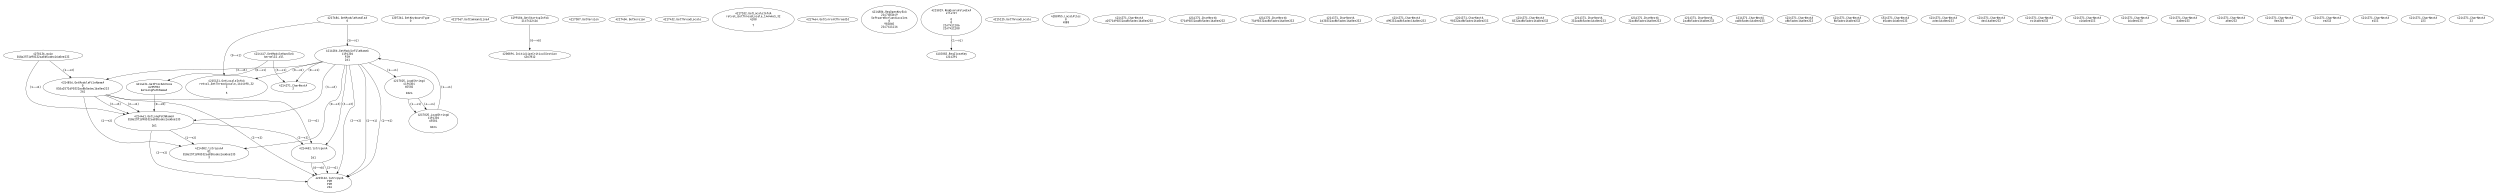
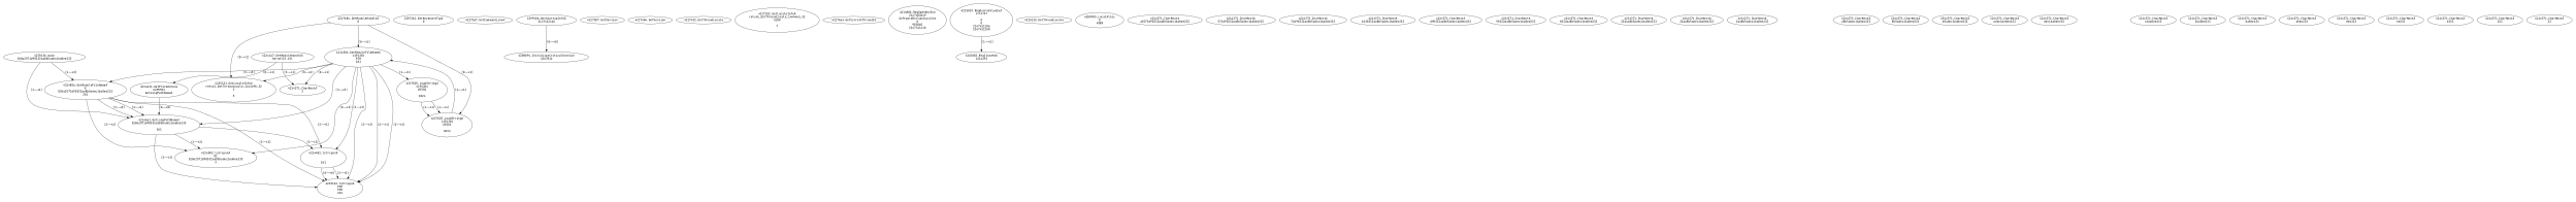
  digraph {
    fontname="JetBrains Mono"
    node [fontname="JetBrains Mono"]
    edge [fontname="JetBrains Mono"]
    n1 [label="4270136.main\n010a2571d90332aa8b5adec16a0ee233"]
    n2 [label="4214856.GetModuleFileNameA\n0\n010a2571d90332aa8b5adec16a0ee233\n261"]
    n3 [label="4214461.GetLongPathNameA\n010a2571d90332aa8b5adec16a0ee233\n\n261"]
    n4 [label="4214582.lstrcpynA\n01\n010a2571d90332aa8b5adec16a0ee233\n3"]
    n5 [label="4214482.lstrcpynA\n\n\n261"]
    n6 [label="4215112.lstrcpynA\nPZM\nPZM\n261"]
    n7 [label="4217684.GetModuleHandleA\n0"]
    n8 [label="4214286.GetModuleFileNameA\n4194304\nPZM\n261"]
    n9 [label="4217025.LoadStringA\n4194304\n65501\n\n1024"]
    n10 [label="4215131.GetLocaleInfoA\nretval_GetThreadLocale_1444490_32\n3\n\n5"]
    n11 [label="4217025.LoadStringA\n4194304\n65502\n\n1024"]
    n12 [label="4214371.CharNextA\n3"]
    n13 [label="4207361.GetKeyboardType\n0"]
    n14 [label="4217367.GetCommandLineA\n"]
    n15 [label="4199106.GetStartupInfoA\n2147412416"]
    n16 [label="4200894.InitializeCriticalSection\n4367812"]
    n17 [label="4217387.GetVersion\n"]
    n18 [label="4217404.GetVersion\n"]
    n19 [label="4217432.GetThreadLocale\n"]
    n20 [label="4217102.GetLocaleInfoA\nretval_GetThreadLocale_1444463_32\n4100\n\n7"]
    n21 [label="4217464.GetCurrentThreadId\n"]
    n22 [label="4214886.RegOpenKeyExA\n2147483649\nSoftware\Borland\Locales\n0\n983065\n2147411116"]
    n23 [label="4214417.GetModuleHandleA\nkernel32.dll"]
    n24 [label="4214434.GetProcAddress\n6295592\nGetLongPathNameA"]
    n25 [label="4215019.RegQueryValueExA\n4214291\n\n0\n0\n2147411106\n2147411100"]
    n26 [label="4115083.RegCloseKey\n4214291"]
    n27 [label="4215125.GetThreadLocale\n"]
    n28 [label="4200955.LocalAlloc\n0\n4088"]
    n29 [label="4214371.CharNextA\na2571d90332aa8b5adec16a0ee233"]
    n30 [label="4214371.CharNextA\n571d90332aa8b5adec16a0ee233"]
    n31 [label="4214372.CharNextA\n71d90332aa8b5adec16a0ee233"]
    n32 [label="4214371.CharNextA\n1d30332aa8b5adec16a0ee233"]
    n33 [label="4214371.CharNextA\nd90332aa8b5adec16a0ee233"]
    n34 [label="4214371.CharNextA\n90332aa8b5adec16a0ee233"]
    n35 [label="4214371.CharNextA\n0332aa8b5adec16a0ee233"]
    n36 [label="4214371.CharNextA\n332aa8b5adec16a0ee233"]
    n37 [label="4214371.CharNextA\n32aa8b5adec16a0ee233"]
    n38 [label="4214371.CharNextA\n2aa8b5adec16a0ee233"]
-   n39 [label="4214371.CharNextA\naa8b5adec16a0ee233"]
    n40 [label="4214371.CharNextA\na8b5adec16a0ee233"]
    n41 [label="4214371.CharNextA\n8b5adec16a0ee233"]
    n42 [label="4514371.CharNextA\nb5adec16a0ee233"]
    n43 [label="4214371.CharNextA\nadec16a0ee233"]
    n44 [label="4214371.CharNextA\ndec16a0ee233"]
-   n45 [label="4214371.CharNextA\nec16a0ee233"]
    n46 [label="4214371.CharNextA\nc16a0ee233"]
    n47 [label="4214371.CharNextA\n16a0ee233"]
    n48 [label="4214371.CharNextA\n6a0ee233"]
    n49 [label="4214371.CharNextA\na0ee233"]
    n50 [label="4214371.CharNextA\n0ee233"]
    n51 [label="4214371.CharNextA\nee233"]
    n52 [label="4214371.CharNextA\ne233"]
    n53 [label="4214371.CharNextA\n233"]
    n54 [label="4214371.CharNextA\n33"]
    n1 -> n2 [label="(1-->2)"]
    n1 -> n3 [label="(1-->1)"]
    n2 -> n3 [label="(2-->1)"]
    n2 -> n3 [label="(3-->3)"]
    n2 -> n4 [label="(2-->2)"]
    n2 -> n5 [label="(3-->3)"]
    n2 -> n6 [label="(3-->3)"]
    n3 -> n4 [label="(1-->2)"]
    n3 -> n5 [label="(3-->3)"]
    n3 -> n6 [label="(3-->3)"]
    n5 -> n6 [label="(3-->3)"]
    n5 -> n6 [label="(0-->0)"]
    n7 -> n8 [label="(0-->1)"]
+   n7 -> n9 [label="(0-->1)"]
    n7 -> n10 [label="(0-->1)"]
    n8 -> n2 [label="(3-->3)"]
    n8 -> n3 [label="(3-->3)"]
    n8 -> n4 [label="(0-->3)"]
    n8 -> n5 [label="(3-->3)"]
    n8 -> n6 [label="(2-->1)"]
    n8 -> n6 [label="(2-->2)"]
    n8 -> n6 [label="(3-->3)"]
    n8 -> n10 [label="(0-->2)"]
    n8 -> n11 [label="(1-->1)"]
    n8 -> n12 [label="(0-->1)"]
    n9 -> n8 [label="(1-->1)"]
    n11 -> n9 [label="(1-->1)"]
    n11 -> n9 [label="(4-->4)"]
    n15 -> n16 [label="(0-->0)"]
    n23 -> n12 [label="(3-->1)"]
    n23 -> n24 [label="(0-->1)"]
    n24 -> n3 [label="(0-->0)"]
    n25 -> n26 [label="(1-->1)"]
  }
